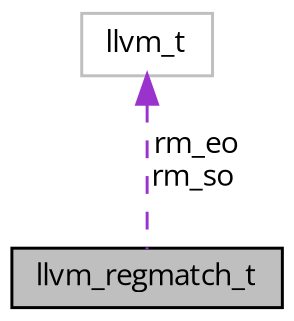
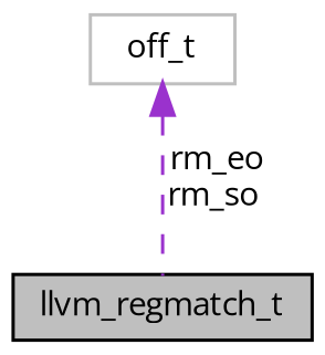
  digraph {
    fontname="Open Sans"
    node [fontname="Open Sans" fontsize=10 shape=record]
    n1 [color=black fillcolor=grey75 fontcolor=black height=0.2 label=llvm_regmatch_t style=filled width=0.4]
-   n2 [color=grey75 height=0.2 label=llvm_t width=0.4]
+   n2 [color=grey75 height=0.2 label=off_t width=0.4]
    n2 -> n1 [color=darkorchid3 dir=back fontname="Open Sans" fontsize=10 label=" rm_eo\nrm_so" labelfontname=Helvetica labelfontsize=10 style=dashed]
  }
